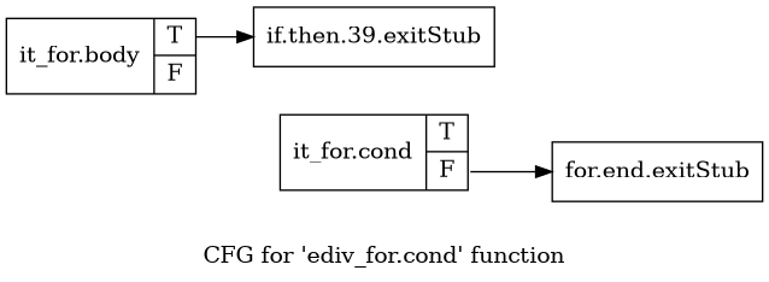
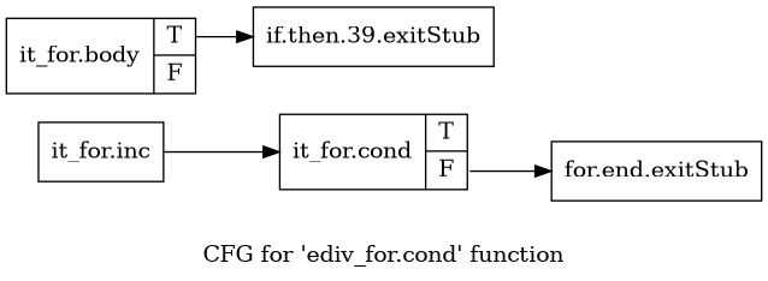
  digraph {
    label="CFG for 'ediv_for.cond' function"
    rankdir=LR
    node [shape=record]
    n1 [label="{it_for.cond|{<s0>T|<s1>F}}"]
    n2 [label="{for.end.exitStub}"]
    n3 [label="{it_for.body|{<s0>T|<s1>F}}"]
    n4 [label="{if.then.39.exitStub}"]
+   n5 [label="{it_for.inc}"]
    n1 -> n2 [tailport=s1]
    n3 -> n4 [tailport=s0]
+   n5 -> n1
  }
